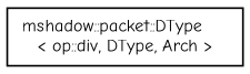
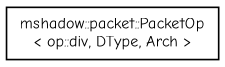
  digraph {
    rankdir=LR
    fontname="Comic Neue"
-   n1 [color=black fillcolor=white fontname="Comic Neue" fontsize=10 height=0.2 label="mshadow::packet::DType\l\< op::div, DType, Arch \>" shape=record style=filled width=0.4]
+   n1 [color=black fillcolor=white fontname="Comic Neue" fontsize=10 height=0.2 label="mshadow::packet::PacketOp\l\< op::div, DType, Arch \>" shape=record style=filled width=0.4]
  }
